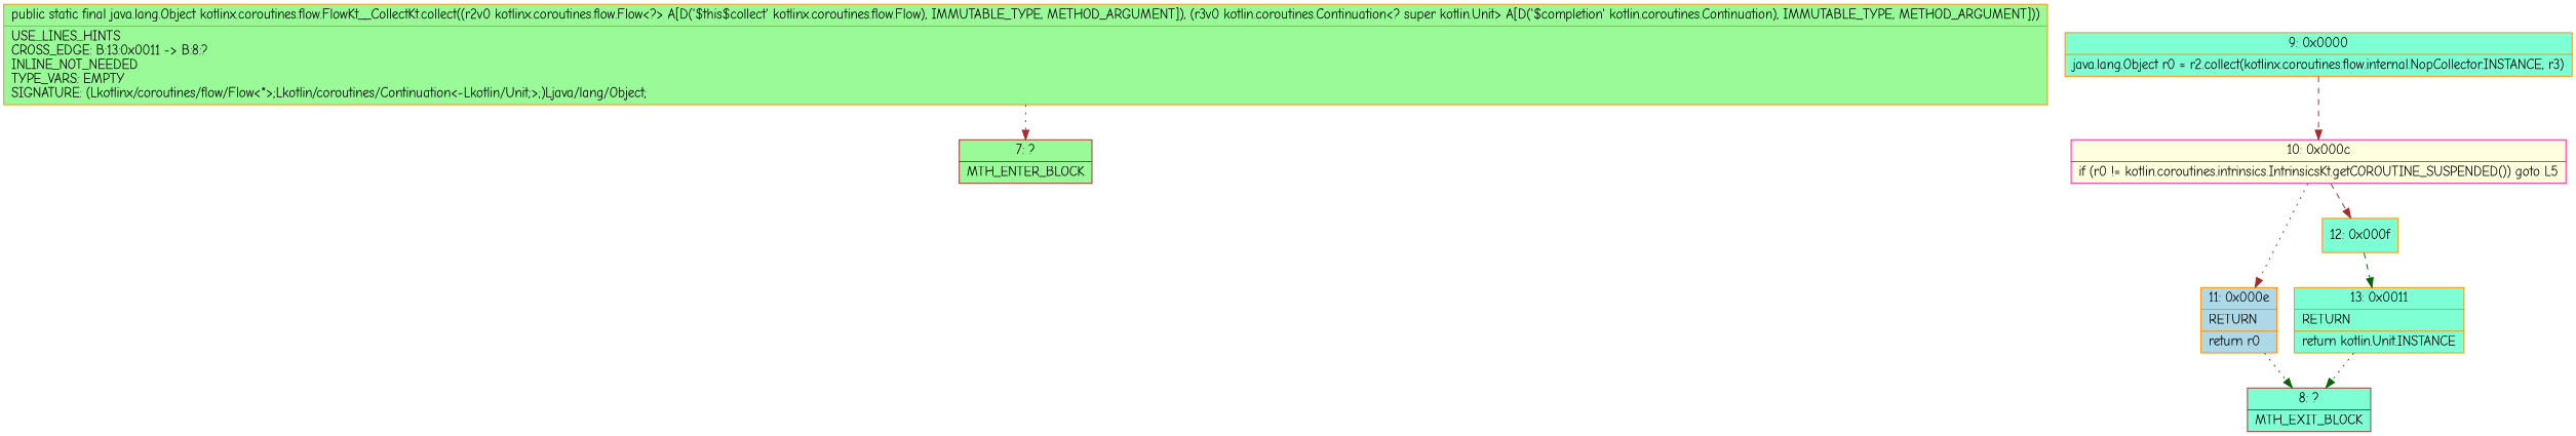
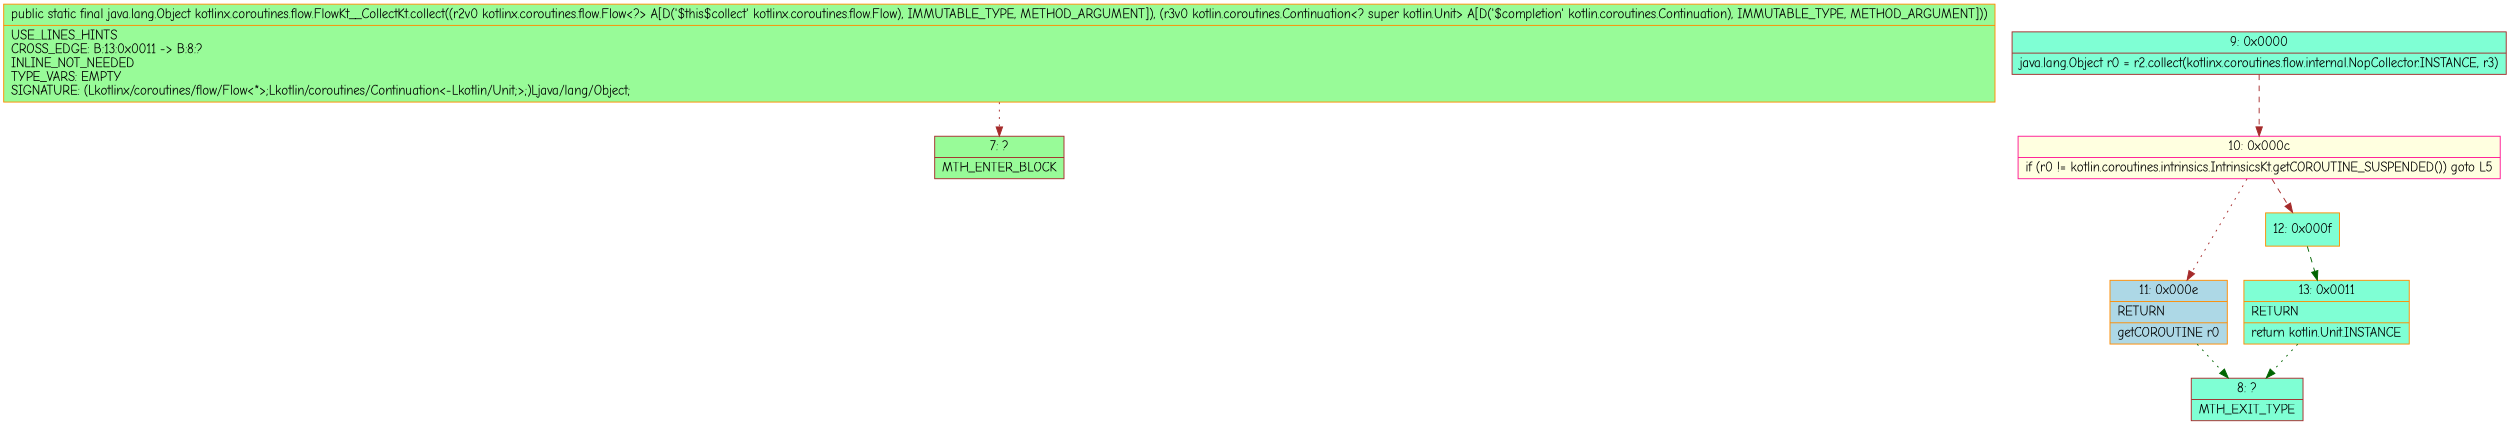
  digraph {
    fontname="Comic Neue"
    node [color=darkorange fillcolor=aquamarine fontname="Comic Neue" shape=record style=filled]
    edge [color=brown fontname="Comic Neue" style=dotted]
    n1 [color=brown fillcolor=palegreen label="{7\:\ ?|MTH_ENTER_BLOCK\l}"]
-   n2 [label="{9\:\ 0x0000|java.lang.Object r0 = r2.collect(kotlinx.coroutines.flow.internal.NopCollector.INSTANCE, r3)\l}"]
+   n2 [color=brown label="{9\:\ 0x0000|java.lang.Object r0 = r2.collect(kotlinx.coroutines.flow.internal.NopCollector.INSTANCE, r3)\l}"]
    n3 [color=deeppink fillcolor=lightyellow label="{10\:\ 0x000c|if (r0 != kotlin.coroutines.intrinsics.IntrinsicsKt.getCOROUTINE_SUSPENDED()) goto L5\l}"]
-   n4 [fillcolor=lightblue label="{11\:\ 0x000e|RETURN\l|return r0\l}"]
+   n4 [fillcolor=lightblue label="{11\:\ 0x000e|RETURN\l|getCOROUTINE r0\l}"]
    n5 [label="{12\:\ 0x000f}"]
-   n6 [color=brown label="{8\:\ ?|MTH_EXIT_BLOCK\l}"]
+   n6 [color=brown label="{8\:\ ?|MTH_EXIT_TYPE\l}"]
    n7 [label="{13\:\ 0x0011|RETURN\l|return kotlin.Unit.INSTANCE\l}"]
    n8 [fillcolor=palegreen label="{public static final java.lang.Object kotlinx.coroutines.flow.FlowKt__CollectKt.collect((r2v0 kotlinx.coroutines.flow.Flow\<?\> A[D('$this$collect' kotlinx.coroutines.flow.Flow), IMMUTABLE_TYPE, METHOD_ARGUMENT]), (r3v0 kotlin.coroutines.Continuation\<? super kotlin.Unit\> A[D('$completion' kotlin.coroutines.Continuation), IMMUTABLE_TYPE, METHOD_ARGUMENT]))  | USE_LINES_HINTS\lCROSS_EDGE: B:13:0x0011 \-\> B:8:?\lINLINE_NOT_NEEDED\lTYPE_VARS: EMPTY\lSIGNATURE: (Lkotlinx\/coroutines\/flow\/Flow\<*\>;Lkotlin\/coroutines\/Continuation\<\-Lkotlin\/Unit;\>;)Ljava\/lang\/Object;\l}"]
    n2 -> n3 [style=dashed]
    n3 -> n4
    n3 -> n5 [style=dashed]
    n4 -> n6 [color=darkgreen]
    n5 -> n7 [color=darkgreen style=dashed]
    n7 -> n6 [color=darkgreen]
    n8 -> n1
  }
